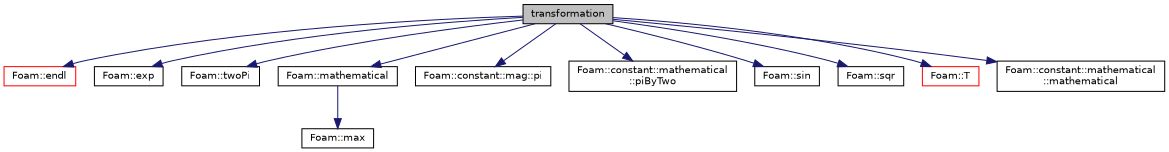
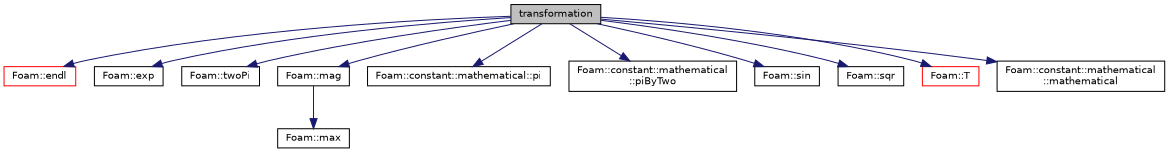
  digraph {
    rankdir=TB
    node [color=black fontname=Helvetica fontsize=10 shape=record]
    edge [color=midnightblue fontname=Helvetica fontsize=10 labelfontname=Helvetica labelfontsize=10 style=solid]
    n1 [fillcolor=grey75 fontcolor=black height=0.2 label=transformation style=filled width=0.4]
    n2 [color=red height=0.2 label="Foam::endl" width=0.4]
    n3 [height=0.2 label="Foam::exp" width=0.4]
    n4 [height=0.2 label="Foam::twoPi" width=0.4]
-   n5 [height=0.2 label="Foam::mathematical" width=0.4]
-   n6 [height=0.2 label="Foam::constant::mag::pi" width=0.4]
+   n5 [height=0.2 label="Foam::mag" width=0.4]
+   n6 [height=0.2 label="Foam::constant::mathematical::pi" width=0.4]
    n7 [height=0.2 label="Foam::constant::mathematical\l::piByTwo" width=0.4]
    n8 [height=0.2 label="Foam::sin" width=0.4]
    n9 [height=0.2 label="Foam::sqr" width=0.4]
    n10 [color=red height=0.2 label="Foam::T" width=0.4]
    n11 [height=0.2 label="Foam::constant::mathematical\l::mathematical" width=0.4]
    n12 [height=0.2 label="Foam::max" width=0.4]
    n1 -> n2
    n1 -> n3
    n1 -> n4
    n1 -> n5
    n1 -> n6
    n1 -> n7
    n1 -> n8
    n1 -> n9
    n1 -> n10
    n1 -> n11
    n5 -> n12
  }
